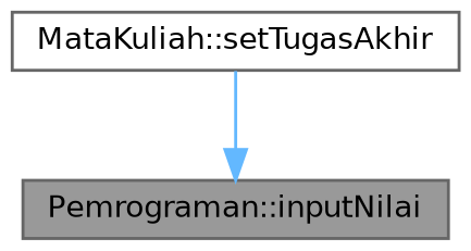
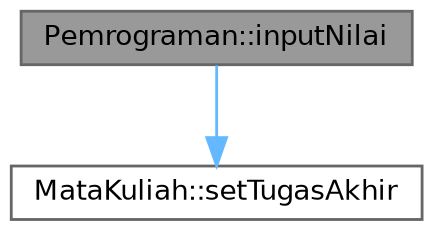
  digraph {
    rankdir=TB
    node [fontname=Helvetica fontsize=10 shape=box style=filled]
    n1 [color=gray40 fillcolor=grey60 fontcolor=black height=0.2 label="Pemrograman::inputNilai" width=0.4]
    n2 [color=grey40 fillcolor=white height=0.2 label="MataKuliah::setTugasAkhir" width=0.4]
-   n2 -> n1 [color=steelblue1 fontname=Helvetica fontsize=10 labelfontname=Helvetica labelfontsize=10 style=solid]
+   n1 -> n2 [color=steelblue1 fontname=Helvetica fontsize=10 labelfontname=Helvetica labelfontsize=10 style=solid]
  }
